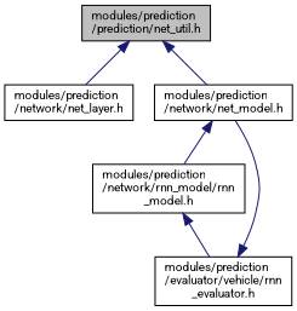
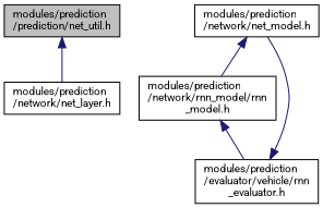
  digraph {
    fontname=Roboto
    node [color=black fillcolor=white fontname=Roboto fontsize=10 shape=record style=filled]
    edge [color=midnightblue dir=back fontname=Roboto fontsize=10 labelfontname=Helvetica labelfontsize=10 style=solid]
    n1 [fillcolor=grey75 fontcolor=black height=0.2 label="modules/prediction\l/prediction/net_util.h" width=0.4]
    n2 [height=0.2 label="modules/prediction\l/network/net_layer.h" width=0.4]
    n3 [height=0.2 label="modules/prediction\l/network/net_model.h" width=0.4]
    n4 [height=0.2 label="modules/prediction\l/network/rnn_model/rnn\l_model.h" width=0.4]
    n5 [height=0.2 label="modules/prediction\l/evaluator/vehicle/rnn\l_evaluator.h" width=0.4]
    n1 -> n2
-   n1 -> n3
    n3 -> n4
    n4 -> n5
    n5 -> n3
  }
